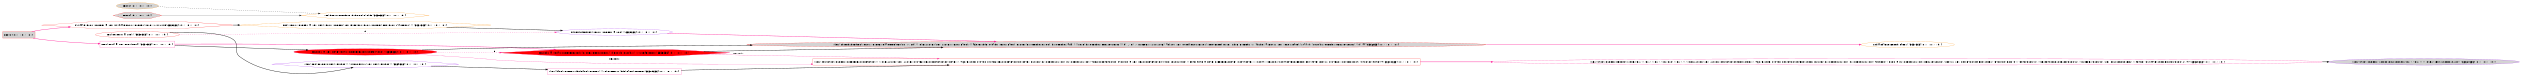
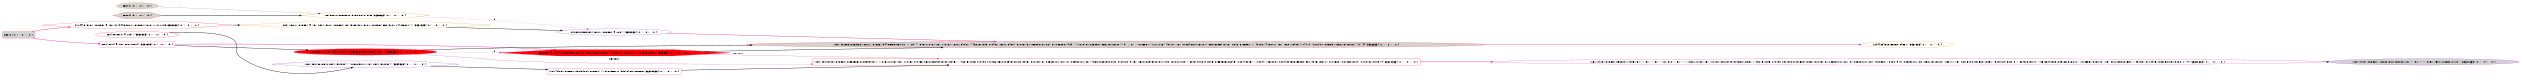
  digraph {
    fontname="DejaVu Sans Mono"
    rankdir=LR
    node [color=red fillcolor=white fontname="DejaVu Sans Mono" shape=ellipse style=filled]
    edge [color=black fontname="DejaVu Sans Mono" style=bold]
    n1 [color=deeppink label="when(blockManager.getDiskWriter(any(),any(),any(),anyInt(),any())).thenAnswer(new Answer<DiskBlockObjectWriter>(){@Override public DiskBlockObjectWriter answer(InvocationOnMock invocationOnMock){Object(( args = invocationOnMock.getArguments()return new DiskBlockObjectWriter((BlockId)args(0(,(File)args(1(,(SerializerInstance)args(2(,(Integer)args(3(,new CompressStream(),false,(ShuffleWriteMetrics)args(4()}})@@@20@@@['1', '1', '0']"]
    n2 [color=purple fillcolor=lightgray label="when(blockManager.wrapForCompression(any(),any())).then(returnsSecondArg())@@@27@@@['1', '1', '0']"]
    n3 [color=darkorange fillcolor=lightgray label="setUp['1', '0', '0']"]
    n4 [color=darkorange label="MockitoAnnotations.initMocks(this)@@@3@@@['1', '1', '0']" shape=hexagon]
    n5 [fillcolor=lightgray label="setUp['0', '1', '0']" shape=hexagon]
    n6 [fillcolor=lightgray label="setup['0', '0', '1']" shape=box]
    n7 [label="shuffleMemoryManager = new ShuffleMemoryManager(Long.MAX_VALUE)@@@3@@@['0', '0', '1']" shape=hexagon]
    n8 [color=deeppink label="sparkConf = new SparkConf()@@@4@@@['1', '1', '0']" shape=box]
    n9 [color=darkorange label="taskMemoryManager = new TaskMemoryManager(new ExecutorMemoryManager(getMemoryAllocator()))@@@4@@@['0', '0', '1']" shape=hexagon]
    n10 [color=purple label="sizeLimitedTaskMemoryManager = mock()@@@5@@@['0', '0', '1']"]
    n11 [color=deeppink fillcolor=red label="tempDir = Utils.createTempDir(System.getProperty(\"java.io.tmpdir\"),\"unsafe-test\")@@@5@@@['0', '1', '0']" shape=hexagon]
    n12 [color=deeppink fillcolor=red label="tempDir = new File(Utils.createTempDir$default$1())@@@5@@@['1', '0', '0']"]
    n13 [label="when(diskBlockManager.createTempLocalBlock()).thenAnswer(new Answer<Tuple2<TempLocalBlockId,File>>(){@Override public Tuple2<TempLocalBlockId,File> answer(InvocationOnMock invocationOnMock){TempLocalBlockId blockId = new TempLocalBlockId(UUID.randomUUID())File file = File.createTempFile(\"spillFile\",\".spill\",tempDir)spillFilesCreated.add(file)return Tuple2$.MODULE$.apply(blockId,file)}})@@@11@@@['1', '1', '0']" shape=box]
    n14 [fillcolor=lightgray label="when(sizeLimitedTaskMemoryManager.allocate(geq(1L << 20))).thenAnswer(new Answer<MemoryBlock>(){@Override public MemoryBlock answer(InvocationOnMock invocation){if (((Long)invocation.getArguments()(0( / 8) > Integer.MAX_VALUE) {throw new OutOfMemoryError(\"Requested array size exceeds VM limit\")}return new MemoryBlock(null,0,(Long)invocation.getArguments()(0()}})@@@6@@@['1', '1', '1']"]
    n15 [label="taskContext = mock()@@@8@@@['1', '1', '0']"]
    n16 [color=purple label="when(taskContext.taskMetrics()).thenReturn(new TaskMetrics())@@@9@@@['1', '1', '0']" shape=hexagon]
    n17 [color=deeppink label="when(blockManager.diskBlockManager()).thenReturn(diskBlockManager)@@@10@@@['1', '1', '0']" shape=box]
    n18 [color=darkorange label="spillFilesCreated.clear()@@@7@@@['1', '1', '0']"]
    n1 -> n2
    n3 -> n4 [style=dashed]
-   n5 -> n4 [style=solid]
+   n5 -> n4
    n6 -> n7 [color=deeppink]
    n6 -> n8 [color=deeppink]
    n7 -> n9
    n8 -> n11 [color=deeppink]
    n8 -> n12
    n9 -> n10
    n10 -> n14 [color=deeppink]
    n11 -> n13 [color=deeppink label=tempDir style=solid]
    n11 -> n14
    n12 -> n11 [color=deeppink label=0 style=dashed]
    n12 -> n13 [color=deeppink label=tempDir style=solid]
    n12 -> n14
    n13 -> n1 [color=deeppink]
    n14 -> n18 [color=deeppink]
-   n15 -> n10 [color=deeppink label=0 style=dashed]
+   n4 -> n10 [color=deeppink label=0 style=dashed]
    n15 -> n16
    n16 -> n17
    n17 -> n13
  }
